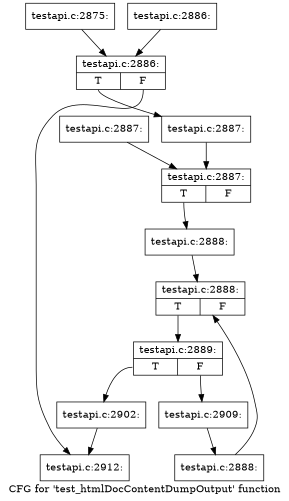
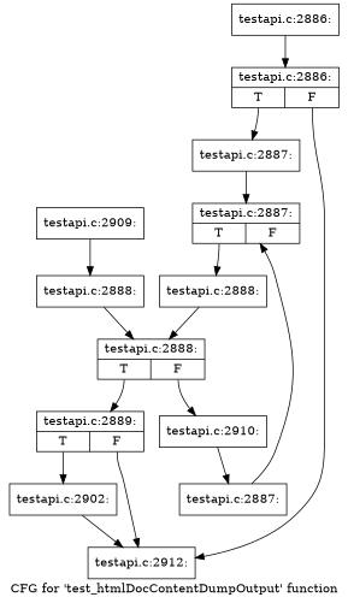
  digraph {
    label="CFG for 'test_htmlDocContentDumpOutput' function"
    node [shape=record]
-   n1 [label="{testapi.c:2875:}"]
    n2 [label="{testapi.c:2886:|{<s0>T|<s1>F}}"]
    n3 [label="{testapi.c:2887:}"]
    n4 [label="{testapi.c:2912:}"]
    n5 [label="{testapi.c:2887:|{<s0>T|<s1>F}}"]
    n6 [label="{testapi.c:2888:}"]
    n7 [label="{testapi.c:2888:|{<s0>T|<s1>F}}"]
    n8 [label="{testapi.c:2889:|{<s0>T|<s1>F}}"]
+   n9 [label="{testapi.c:2910:}"]
    n10 [label="{testapi.c:2886:}"]
    n11 [label="{testapi.c:2902:}"]
    n12 [label="{testapi.c:2909:}"]
    n13 [label="{testapi.c:2887:}"]
    n14 [label="{testapi.c:2888:}"]
-   n1 -> n2
    n2 -> n3 [tailport=s0]
    n2 -> n4 [tailport=s1]
    n3 -> n5
    n5 -> n6 [tailport=s0]
    n6 -> n7
    n7 -> n8 [tailport=s0]
+   n7 -> n9 [tailport=s1]
    n8 -> n11 [tailport=s0]
-   n8 -> n12 [tailport=s1]
+   n8 -> n4 [tailport=s1]
+   n9 -> n13
    n10 -> n2
    n11 -> n4
    n12 -> n14
    n13 -> n5
    n14 -> n7
  }
